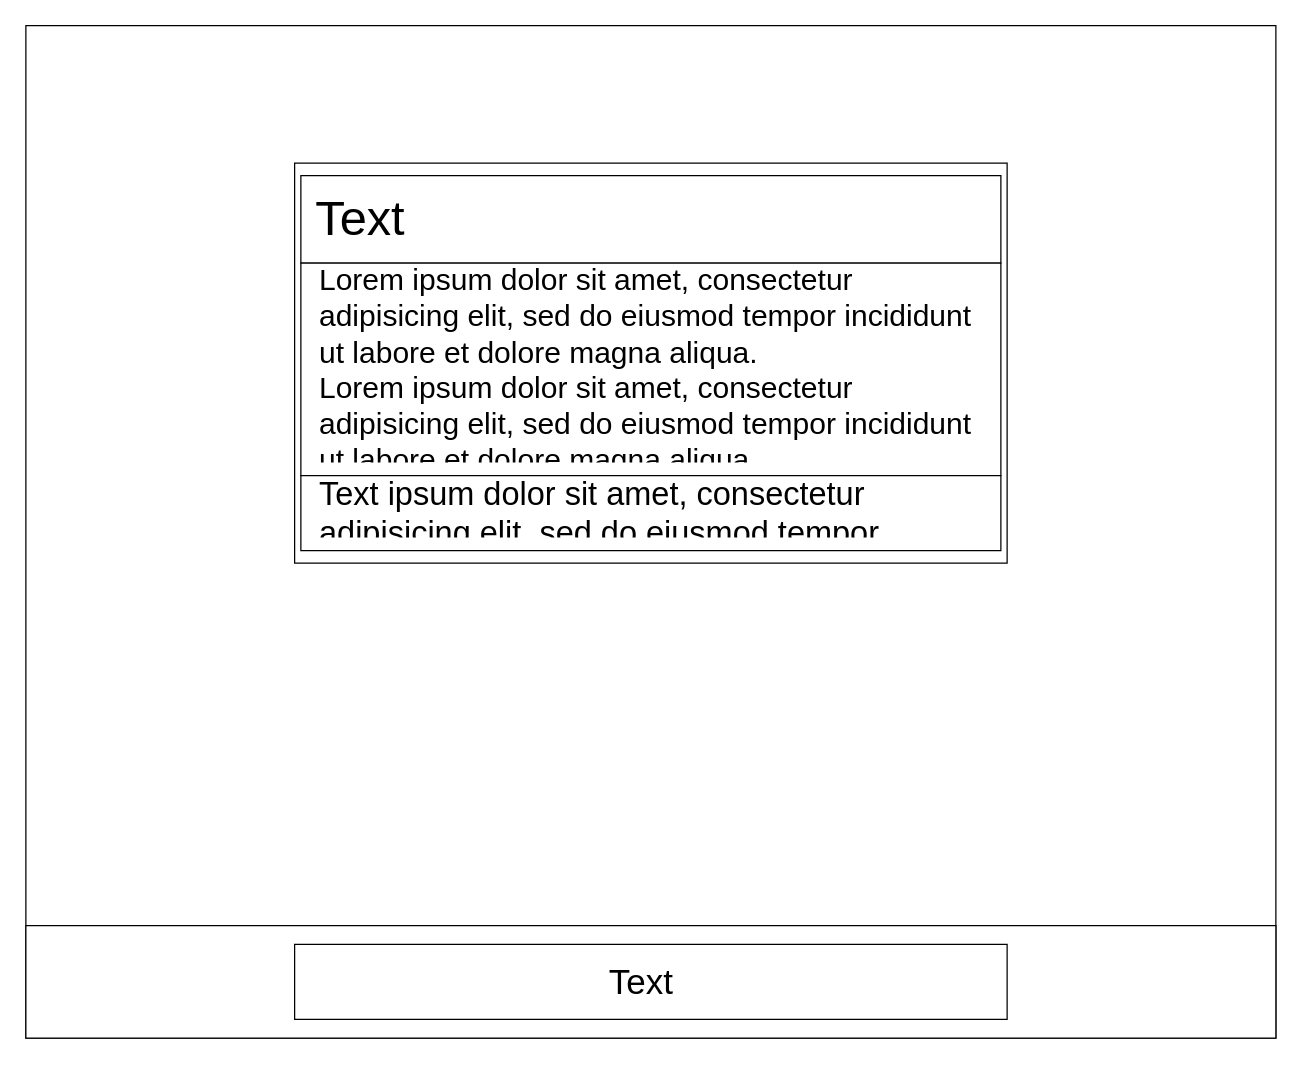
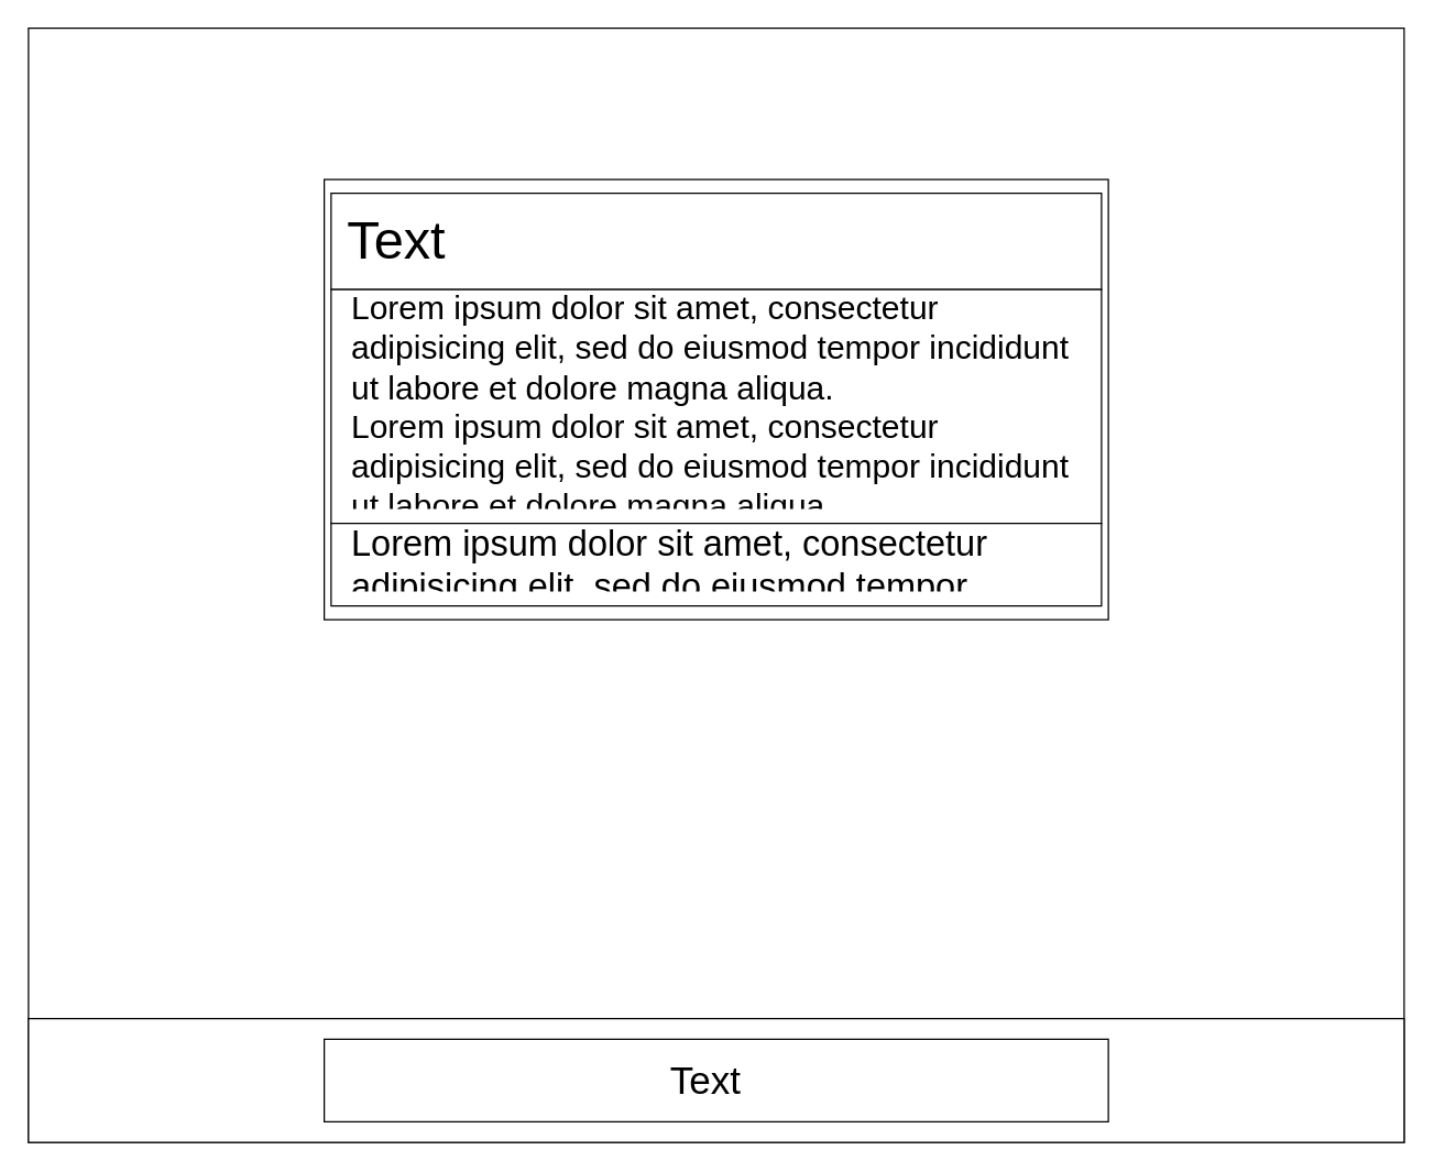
  <mxCell id="0" />
  <mxCell id="1" parent="0" />
  <mxCell id="2" value="" style="rounded=0;whiteSpace=wrap;html=1;" parent="1" vertex="1"><mxGeometry width="1000" height="810" as="geometry" x="20" y="20" /></mxCell>
  <mxCell id="3" value="" style="rounded=0;whiteSpace=wrap;html=1;" parent="1" vertex="1"><mxGeometry y="740" width="1000" height="90" as="geometry" x="20" /></mxCell>
  <mxCell id="4" value="" style="rounded=0;whiteSpace=wrap;html=1;fontSize=28;" parent="1" vertex="1"><mxGeometry x="235" y="130" width="570" height="320" as="geometry" /></mxCell>
  <mxCell id="5" value="" style="rounded=0;whiteSpace=wrap;html=1;fontSize=28;" parent="1" vertex="1"><mxGeometry x="240" y="140" width="560" height="70" as="geometry" /></mxCell>
  <mxCell id="6" value="" style="rounded=0;whiteSpace=wrap;html=1;fontSize=28;" parent="1" vertex="1"><mxGeometry x="240" y="210" width="560" height="170" as="geometry" /></mxCell>
  <mxCell id="7" value="" style="rounded=0;whiteSpace=wrap;html=1;fontSize=28;" parent="1" vertex="1"><mxGeometry x="240" y="380" width="560" height="60" as="geometry" /></mxCell>
  <mxCell id="8" value="" style="rounded=0;whiteSpace=wrap;html=1;fontSize=28;" parent="1" vertex="1"><mxGeometry x="235" y="755" width="570" height="60" as="geometry" /></mxCell>
  <mxCell id="9" value="&lt;font style=&quot;font-size: 28px&quot;&gt;Text&lt;/font&gt;" style="text;html=1;strokeColor=none;fillColor=none;align=center;verticalAlign=middle;whiteSpace=wrap;rounded=0;" parent="1" vertex="1"><mxGeometry x="235" y="760" width="555" height="50" as="geometry" /></mxCell>
  <mxCell id="10" value="Lorem ipsum dolor sit amet, consectetur adipisicing elit, sed do eiusmod tempor incididunt ut labore et dolore magna aliqua.&#10;Lorem ipsum dolor sit amet, consectetur adipisicing elit, sed do eiusmod tempor incididunt ut labore et dolore magna aliqua.&#10;Lorem ipsum dolor sit amet, consectetur adipisicing elit, sed do eiusmod tempor incididunt ut labore et dolore magna aliqua.&#10;" style="text;strokeColor=none;fillColor=none;spacing=5;spacingTop=-20;whiteSpace=wrap;overflow=hidden;rounded=0;fontSize=24;" parent="1" vertex="1"><mxGeometry x="250" y="220" width="540" height="150" as="geometry" /></mxCell>
  <mxCell id="11" value="Text" style="text;html=1;strokeColor=none;fillColor=none;align=left;verticalAlign=middle;whiteSpace=wrap;rounded=0;fontSize=39;" parent="1" vertex="1"><mxGeometry x="250" y="150" width="530" height="50" as="geometry" /></mxCell>
- <mxCell id="12" value="Text ipsum dolor sit amet, consectetur adipisicing elit, sed do eiusmod tempor incididunt ut labore et dolore magna aliqua.&#10;" style="text;strokeColor=none;fillColor=none;spacing=5;spacingTop=-20;whiteSpace=wrap;overflow=hidden;rounded=0;fontSize=26;" parent="1" vertex="1"><mxGeometry x="250" y="390" width="540" height="40" as="geometry" /></mxCell>
+ <mxCell id="12" value="Lorem ipsum dolor sit amet, consectetur adipisicing elit, sed do eiusmod tempor incididunt ut labore et dolore magna aliqua.&#10;" style="text;strokeColor=none;fillColor=none;spacing=5;spacingTop=-20;whiteSpace=wrap;overflow=hidden;rounded=0;fontSize=26;" parent="1" vertex="1"><mxGeometry x="250" y="390" width="540" height="40" as="geometry" /></mxCell>
